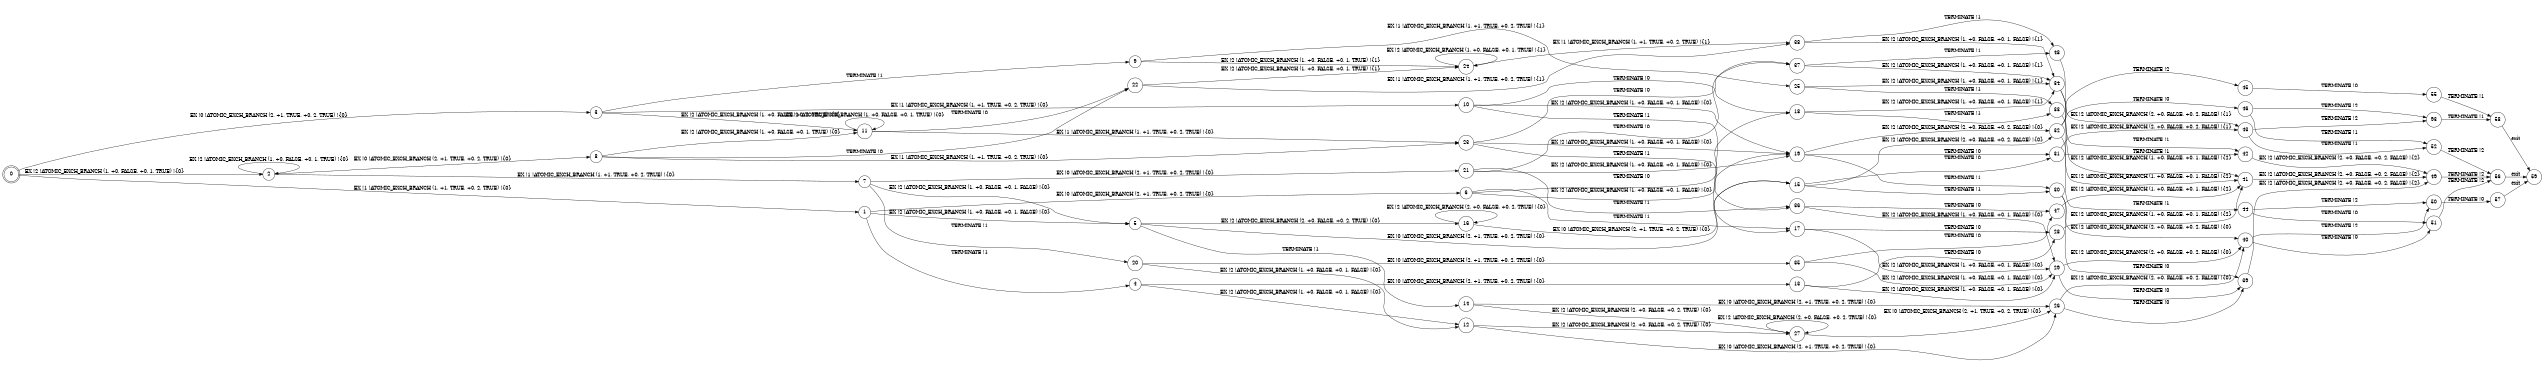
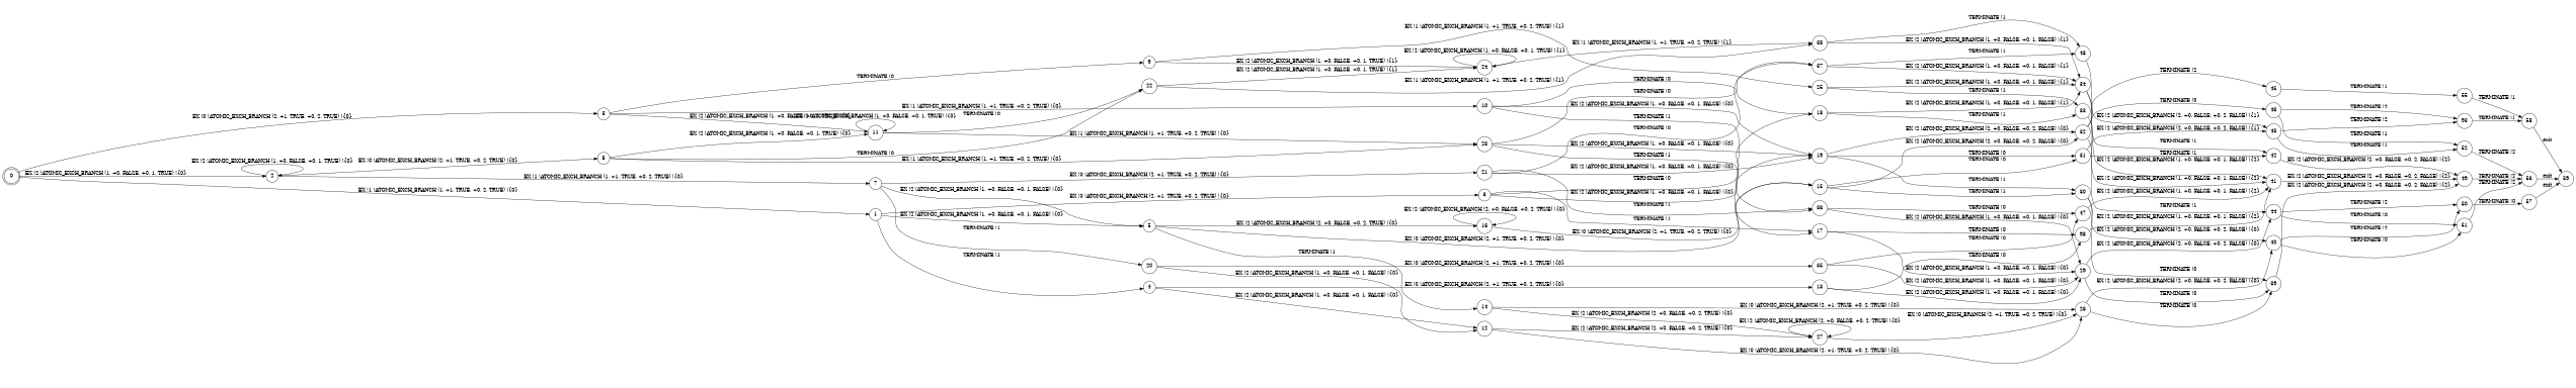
  digraph {
    rankdir=LR
    node [shape=circle]
    0 [peripheries=2]
    1
    2
    3
    4
    5
    6
    7
    8
    9
    10
    11
    12
    13
    14
    15
    16
    17
    18
    19
    20
    21
    22
    23
    24
    25
    26
    27
-   28
+   28 [label=98]
    29
    30
    31
    32
    33
    34
    35
    36
    37
    38
    39
    40
    41
    42
    43
    44
    45
    46
    47
    48
    49
    50
    51
    52
    n54 [label=93]
    55
    56
    57
    58
    59
    0 -> 1 [label="EX !1 !ATOMIC_EXCH_BRANCH (1, +1, TRUE, +0, 2, TRUE) !{0}"]
    0 -> 2 [label="EX !2 !ATOMIC_EXCH_BRANCH (1, +0, FALSE, +0, 1, TRUE) !{0}"]
    0 -> 3 [label="EX !0 !ATOMIC_EXCH_BRANCH (2, +1, TRUE, +0, 2, TRUE) !{0}"]
    1 -> 4 [label="TERMINATE !1"]
    1 -> 5 [label="EX !2 !ATOMIC_EXCH_BRANCH (1, +0, FALSE, +0, 1, FALSE) !{0}"]
    1 -> 6 [label="EX !0 !ATOMIC_EXCH_BRANCH (2, +1, TRUE, +0, 2, TRUE) !{0}"]
    2 -> 2 [label="EX !2 !ATOMIC_EXCH_BRANCH (1, +0, FALSE, +0, 1, TRUE) !{0}"]
    2 -> 7 [label="EX !1 !ATOMIC_EXCH_BRANCH (1, +1, TRUE, +0, 2, TRUE) !{0}"]
    2 -> 8 [label="EX !0 !ATOMIC_EXCH_BRANCH (2, +1, TRUE, +0, 2, TRUE) !{0}"]
-   3 -> 9 [label="TERMINATE !1"]
+   3 -> 9 [label="TERMINATE !0"]
    3 -> 10 [label="EX !1 !ATOMIC_EXCH_BRANCH (1, +1, TRUE, +0, 2, TRUE) !{0}"]
    3 -> 11 [label="EX !2 !ATOMIC_EXCH_BRANCH (1, +0, FALSE, +0, 1, TRUE) !{0}"]
    4 -> 12 [label="EX !2 !ATOMIC_EXCH_BRANCH (1, +0, FALSE, +0, 1, FALSE) !{0}"]
    4 -> 13 [label="EX !0 !ATOMIC_EXCH_BRANCH (2, +1, TRUE, +0, 2, TRUE) !{0}"]
    5 -> 14 [label="TERMINATE !1"]
    5 -> 15 [label="EX !0 !ATOMIC_EXCH_BRANCH (2, +1, TRUE, +0, 2, TRUE) !{0}"]
    5 -> 16 [label="EX !2 !ATOMIC_EXCH_BRANCH (2, +0, FALSE, +0, 2, TRUE) !{0}"]
    6 -> 17 [label="TERMINATE !1"]
    6 -> 18 [label="TERMINATE !0"]
    6 -> 19 [label="EX !2 !ATOMIC_EXCH_BRANCH (1, +0, FALSE, +0, 1, FALSE) !{0}"]
    7 -> 5 [label="EX !2 !ATOMIC_EXCH_BRANCH (1, +0, FALSE, +0, 1, FALSE) !{0}"]
    7 -> 20 [label="TERMINATE !1"]
    7 -> 21 [label="EX !0 !ATOMIC_EXCH_BRANCH (2, +1, TRUE, +0, 2, TRUE) !{0}"]
    8 -> 11 [label="EX !2 !ATOMIC_EXCH_BRANCH (1, +0, FALSE, +0, 1, TRUE) !{0}"]
    8 -> 22 [label="TERMINATE !0"]
    8 -> 23 [label="EX !1 !ATOMIC_EXCH_BRANCH (1, +1, TRUE, +0, 2, TRUE) !{0}"]
    9 -> 24 [label="EX !2 !ATOMIC_EXCH_BRANCH (1, +0, FALSE, +0, 1, TRUE) !{1}"]
    9 -> 25 [label="EX !1 !ATOMIC_EXCH_BRANCH (1, +1, TRUE, +0, 2, TRUE) !{1}"]
    10 -> 17 [label="TERMINATE !1"]
    10 -> 18 [label="TERMINATE !0"]
    10 -> 19 [label="EX !2 !ATOMIC_EXCH_BRANCH (1, +0, FALSE, +0, 1, FALSE) !{0}"]
    11 -> 11 [label="EX !2 !ATOMIC_EXCH_BRANCH (1, +0, FALSE, +0, 1, TRUE) !{0}"]
    11 -> 22 [label="TERMINATE !0"]
    11 -> 23 [label="EX !1 !ATOMIC_EXCH_BRANCH (1, +1, TRUE, +0, 2, TRUE) !{0}"]
    12 -> 26 [label="EX !0 !ATOMIC_EXCH_BRANCH (2, +1, TRUE, +0, 2, TRUE) !{0}"]
    12 -> 27 [label="EX !2 !ATOMIC_EXCH_BRANCH (2, +0, FALSE, +0, 2, TRUE) !{0}"]
    13 -> 28 [label="TERMINATE !0"]
    13 -> 29 [label="EX !2 !ATOMIC_EXCH_BRANCH (1, +0, FALSE, +0, 1, FALSE) !{0}"]
    14 -> 26 [label="EX !0 !ATOMIC_EXCH_BRANCH (2, +1, TRUE, +0, 2, TRUE) !{0}"]
    14 -> 27 [label="EX !2 !ATOMIC_EXCH_BRANCH (2, +0, FALSE, +0, 2, TRUE) !{0}"]
    15 -> 30 [label="TERMINATE !1"]
    15 -> 31 [label="TERMINATE !0"]
    15 -> 32 [label="EX !2 !ATOMIC_EXCH_BRANCH (2, +0, FALSE, +0, 2, FALSE) !{0}"]
    16 -> 15 [label="EX !0 !ATOMIC_EXCH_BRANCH (2, +1, TRUE, +0, 2, TRUE) !{0}"]
    16 -> 16 [label="EX !2 !ATOMIC_EXCH_BRANCH (2, +0, FALSE, +0, 2, TRUE) !{0}"]
    17 -> 28 [label="TERMINATE !0"]
    17 -> 29 [label="EX !2 !ATOMIC_EXCH_BRANCH (1, +0, FALSE, +0, 1, FALSE) !{0}"]
    18 -> 33 [label="TERMINATE !1"]
    18 -> 34 [label="EX !2 !ATOMIC_EXCH_BRANCH (1, +0, FALSE, +0, 1, FALSE) !{1}"]
    19 -> 30 [label="TERMINATE !1"]
    19 -> 31 [label="TERMINATE !0"]
    19 -> 32 [label="EX !2 !ATOMIC_EXCH_BRANCH (2, +0, FALSE, +0, 2, FALSE) !{0}"]
    20 -> 12 [label="EX !2 !ATOMIC_EXCH_BRANCH (1, +0, FALSE, +0, 1, FALSE) !{0}"]
    20 -> 35 [label="EX !0 !ATOMIC_EXCH_BRANCH (2, +1, TRUE, +0, 2, TRUE) !{0}"]
    21 -> 19 [label="EX !2 !ATOMIC_EXCH_BRANCH (1, +0, FALSE, +0, 1, FALSE) !{0}"]
    21 -> 36 [label="TERMINATE !1"]
    21 -> 37 [label="TERMINATE !0"]
    22 -> 24 [label="EX !2 !ATOMIC_EXCH_BRANCH (1, +0, FALSE, +0, 1, TRUE) !{1}"]
    22 -> 38 [label="EX !1 !ATOMIC_EXCH_BRANCH (1, +1, TRUE, +0, 2, TRUE) !{1}"]
    23 -> 19 [label="EX !2 !ATOMIC_EXCH_BRANCH (1, +0, FALSE, +0, 1, FALSE) !{0}"]
    23 -> 36 [label="TERMINATE !1"]
    23 -> 37 [label="TERMINATE !0"]
    24 -> 24 [label="EX !2 !ATOMIC_EXCH_BRANCH (1, +0, FALSE, +0, 1, TRUE) !{1}"]
    24 -> 38 [label="EX !1 !ATOMIC_EXCH_BRANCH (1, +1, TRUE, +0, 2, TRUE) !{1}"]
    25 -> 33 [label="TERMINATE !1"]
    25 -> 34 [label="EX !2 !ATOMIC_EXCH_BRANCH (1, +0, FALSE, +0, 1, FALSE) !{1}"]
    26 -> 39 [label="TERMINATE !0"]
    26 -> 40 [label="EX !2 !ATOMIC_EXCH_BRANCH (2, +0, FALSE, +0, 2, FALSE) !{0}"]
    27 -> 26 [label="EX !0 !ATOMIC_EXCH_BRANCH (2, +1, TRUE, +0, 2, TRUE) !{0}"]
    27 -> 27 [label="EX !2 !ATOMIC_EXCH_BRANCH (2, +0, FALSE, +0, 2, TRUE) !{0}"]
    28 -> 41 [label="EX !2 !ATOMIC_EXCH_BRANCH (1, +0, FALSE, +0, 1, FALSE) !{2}"]
    29 -> 39 [label="TERMINATE !0"]
-   29 -> 40 [label="EX !2 !ATOMIC_EXCH_BRANCH (2, +0, FALSE, +0, 2, FALSE) !{0}"]
+   29 -> 44 [label="EX !2 !ATOMIC_EXCH_BRANCH (2, +0, FALSE, +0, 2, FALSE) !{0}"]
    30 -> 39 [label="TERMINATE !0"]
    30 -> 40 [label="EX !2 !ATOMIC_EXCH_BRANCH (2, +0, FALSE, +0, 2, FALSE) !{0}"]
    31 -> 42 [label="TERMINATE !1"]
    31 -> 43 [label="EX !2 !ATOMIC_EXCH_BRANCH (2, +0, FALSE, +0, 2, FALSE) !{1}"]
    32 -> 44 [label="TERMINATE !1"]
    32 -> 45 [label="TERMINATE !2"]
    32 -> 46 [label="TERMINATE !0"]
    33 -> 41 [label="EX !2 !ATOMIC_EXCH_BRANCH (1, +0, FALSE, +0, 1, FALSE) !{2}"]
    34 -> 42 [label="TERMINATE !1"]
    34 -> 43 [label="EX !2 !ATOMIC_EXCH_BRANCH (2, +0, FALSE, +0, 2, FALSE) !{1}"]
    35 -> 29 [label="EX !2 !ATOMIC_EXCH_BRANCH (1, +0, FALSE, +0, 1, FALSE) !{0}"]
    35 -> 47 [label="TERMINATE !0"]
    36 -> 29 [label="EX !2 !ATOMIC_EXCH_BRANCH (1, +0, FALSE, +0, 1, FALSE) !{0}"]
    36 -> 47 [label="TERMINATE !0"]
    37 -> 34 [label="EX !2 !ATOMIC_EXCH_BRANCH (1, +0, FALSE, +0, 1, FALSE) !{1}"]
    37 -> 48 [label="TERMINATE !1"]
    38 -> 34 [label="EX !2 !ATOMIC_EXCH_BRANCH (1, +0, FALSE, +0, 1, FALSE) !{1}"]
    38 -> 48 [label="TERMINATE !1"]
    39 -> 49 [label="EX !2 !ATOMIC_EXCH_BRANCH (2, +0, FALSE, +0, 2, FALSE) !{2}"]
    40 -> 50 [label="TERMINATE !2"]
    40 -> 51 [label="TERMINATE !0"]
    41 -> 49 [label="EX !2 !ATOMIC_EXCH_BRANCH (2, +0, FALSE, +0, 2, FALSE) !{2}"]
    42 -> 49 [label="EX !2 !ATOMIC_EXCH_BRANCH (2, +0, FALSE, +0, 2, FALSE) !{2}"]
    43 -> 52 [label="TERMINATE !1"]
    43 -> n54 [label="TERMINATE !2"]
    44 -> 50 [label="TERMINATE !2"]
    44 -> 51 [label="TERMINATE !0"]
-   45 -> 55 [label="TERMINATE !0"]
+   45 -> 55 [label="TERMINATE !1"]
    46 -> 52 [label="TERMINATE !1"]
    46 -> n54 [label="TERMINATE !2"]
    47 -> 41 [label="EX !2 !ATOMIC_EXCH_BRANCH (1, +0, FALSE, +0, 1, FALSE) !{2}"]
    48 -> 41 [label="EX !2 !ATOMIC_EXCH_BRANCH (1, +0, FALSE, +0, 1, FALSE) !{2}"]
    49 -> 56 [label="TERMINATE !2"]
    50 -> 57 [label="TERMINATE !0"]
    51 -> 56 [label="TERMINATE !2"]
    52 -> 56 [label="TERMINATE !2"]
    n54 -> 58 [label="TERMINATE !1"]
    55 -> 58 [label="TERMINATE !1"]
    56 -> 59 [label=exit]
    57 -> 59 [label=exit]
    58 -> 59 [label=exit]
  }
